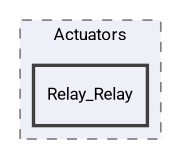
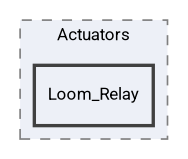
  digraph {
    compound=true
    fontname=Roboto
-   n1 [color=grey25 fillcolor="#edf0f7" fontname=Roboto fontsize=10 label=Relay_Relay shape=box style="filled,bold,"]
+   n1 [color=grey25 fillcolor="#edf0f7" fontname=Roboto fontsize=10 label=Loom_Relay shape=box style="filled,bold,"]
    subgraph cluster_1 {
      bgcolor="#edf0f7"
      fontsize=10
      label=Actuators
      pencolor=grey50
      style="filled,dashed,"
      n1
    }
  }
